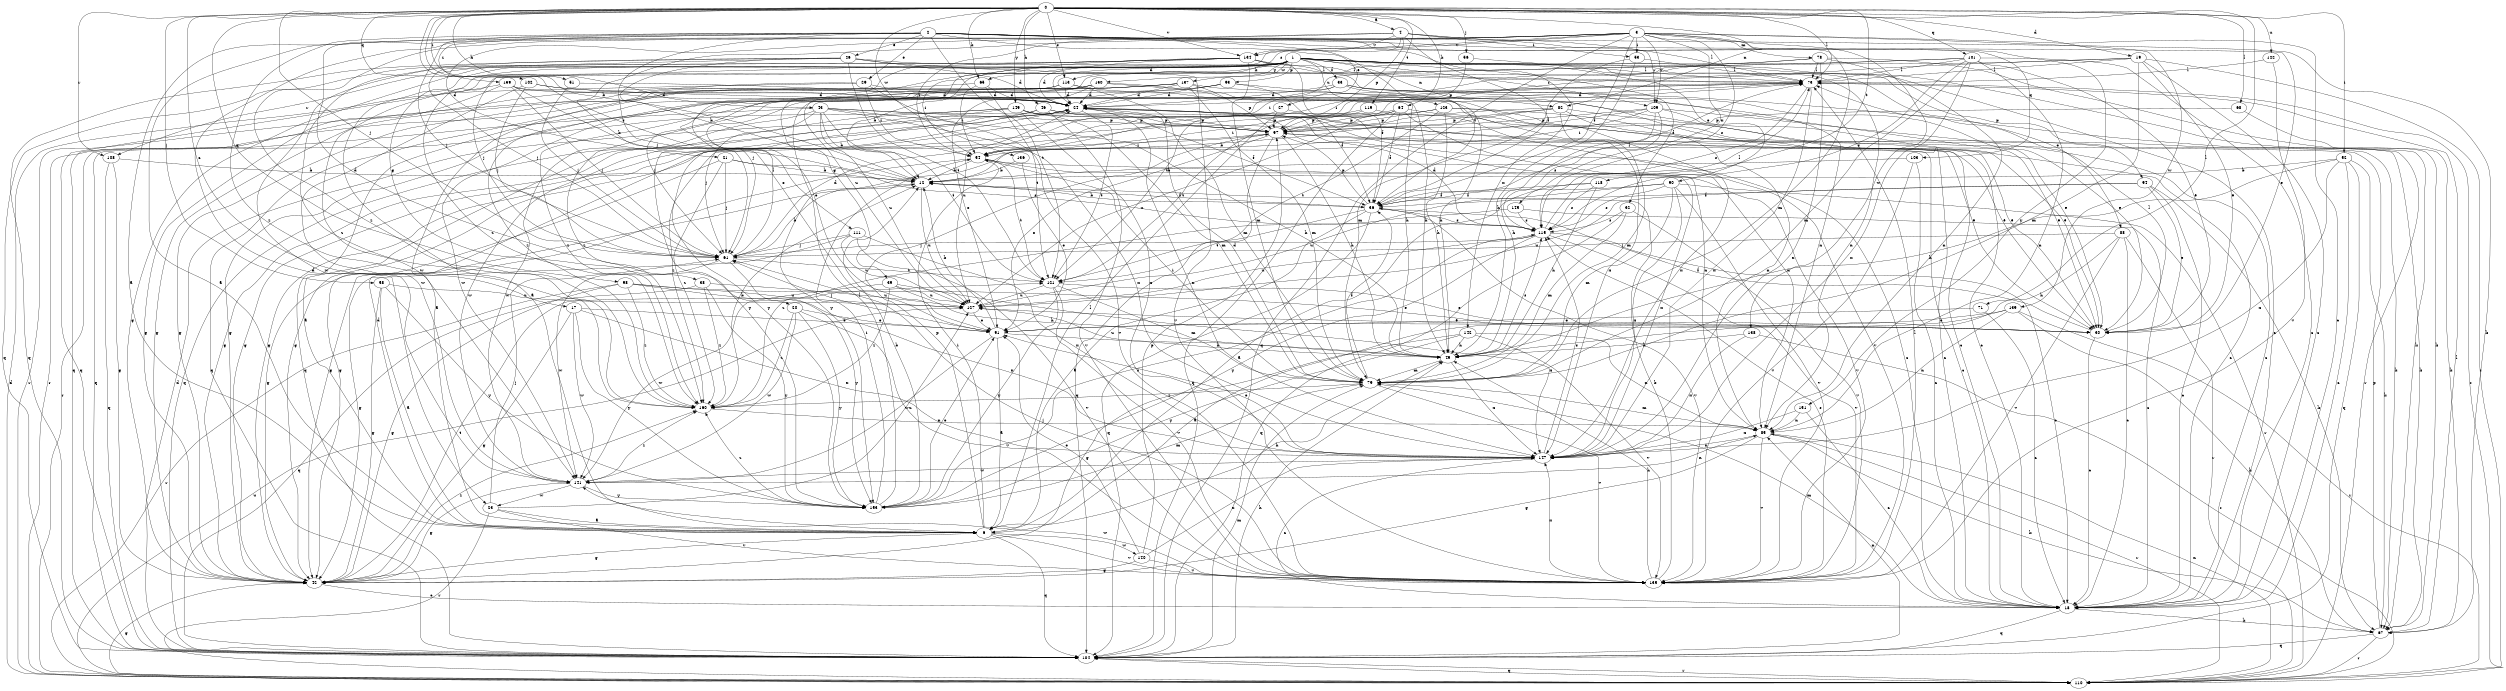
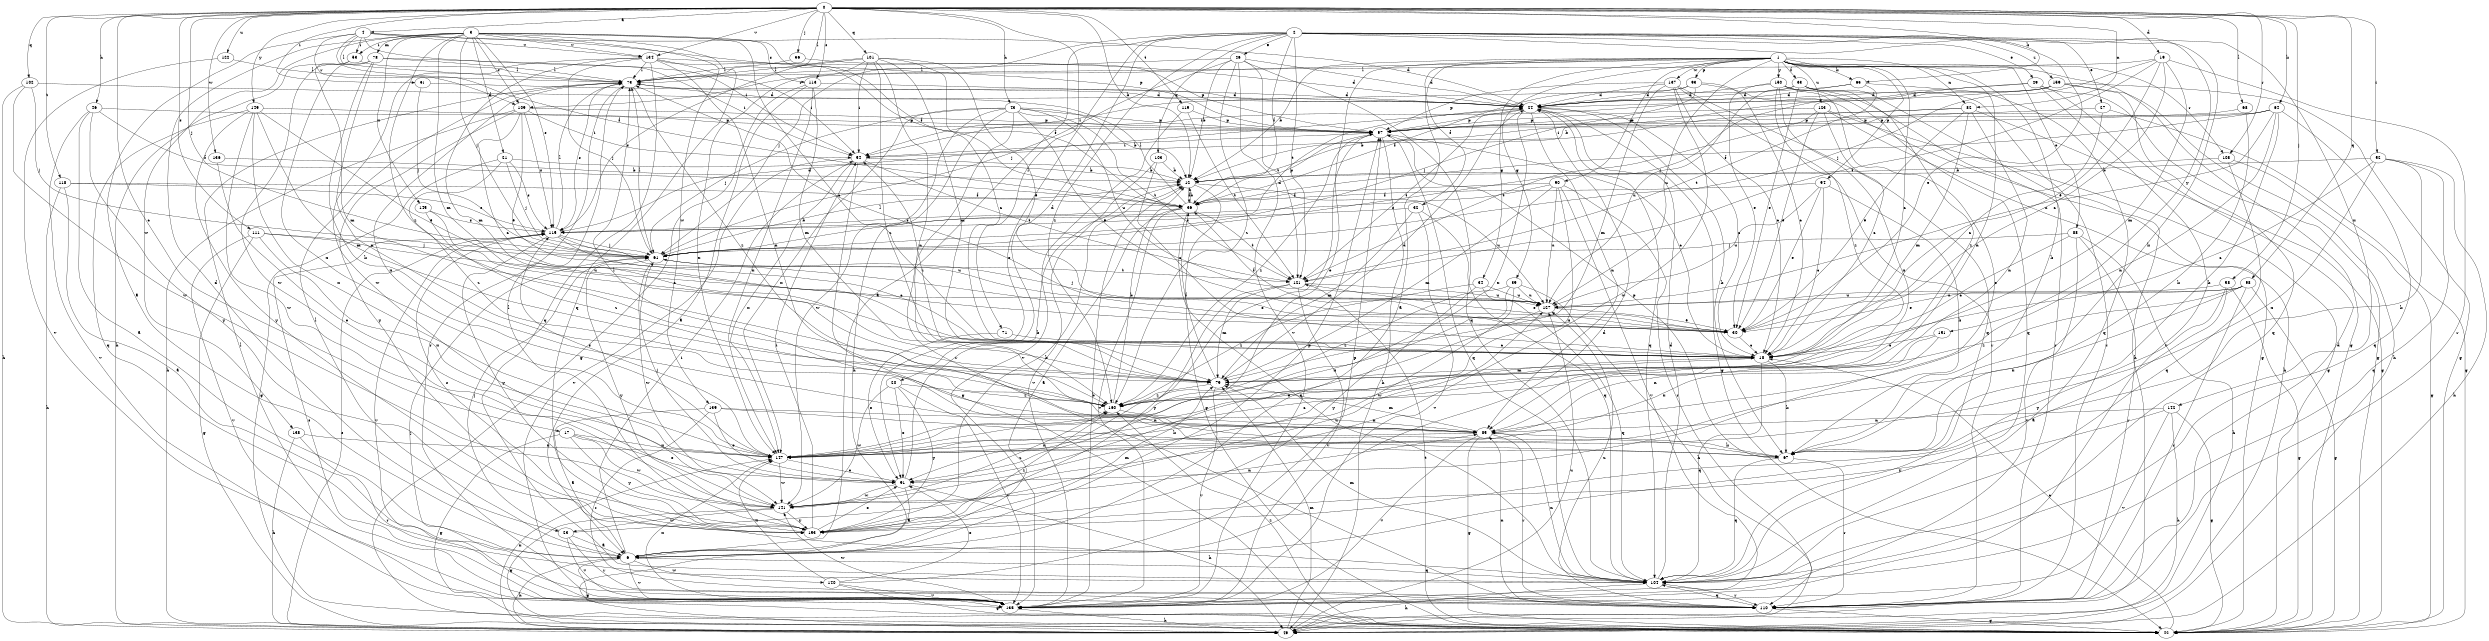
  strict digraph {
    0
    4
    12
    17
    19
    43
    46
    51
    52
    56
    58
    61
    64
    65
    68
    71
    73
    n18 [label=82]
    98
    101
    102
    108
    111
    113
    118
    119
    122
    134
    136
    149
    6
    109
    36
    53
    24
    54
    97
    42
    127
    91
    141
    147
    153
    18
    30
    121
    79
    110
    49
    135
    67
    104
    85
    160
    115
    1
    32
    33
-   38
+   38 [label=34]
    39
    88
    90
    93
    94
    123
    137
    150
    140
    2
    20
    26
    27
    29
    103
    142
    151
    159
    3
    21
    23
    78
    138
    139
    145
    0 -> 4 [label=a]
    0 -> 12 [label=b]
    0 -> 17 [label=c]
    0 -> 19 [label=d]
    0 -> 43 [label=h]
    0 -> 46 [label=h]
    0 -> 51 [label=i]
    0 -> 52 [label=i]
    0 -> 56 [label=j]
    0 -> 58 [label=j]
    0 -> 61 [label=j]
    0 -> 64 [label=k]
    0 -> 65 [label=k]
    0 -> 68 [label=l]
    0 -> 71 [label=l]
    0 -> 73 [label=l]
    0 -> n18 [label=n]
    0 -> 98 [label=q]
    0 -> 101 [label=q]
    0 -> 102 [label=q]
    0 -> 108 [label=r]
    0 -> 111 [label=s]
    0 -> 113 [label=s]
    0 -> 118 [label=t]
    0 -> 119 [label=t]
    0 -> 122 [label=u]
    0 -> 134 [label=v]
    0 -> 136 [label=w]
    0 -> 149 [label=y]
    4 -> 73 [label=l]
    4 -> 134 [label=v]
    4 -> 6 [label=a]
    4 -> 109 [label=r]
    4 -> 36 [label=f]
    4 -> 53 [label=i]
    4 -> 24 [label=d]
    4 -> 54 [label=i]
    4 -> 97 [label=p]
    12 -> 36 [label=f]
    12 -> 42 [label=g]
    12 -> 127 [label=u]
    17 -> 42 [label=g]
    17 -> 91 [label=o]
    17 -> 141 [label=w]
    17 -> 147 [label=x]
    17 -> 153 [label=y]
    19 -> 61 [label=j]
    19 -> 73 [label=l]
    19 -> 18 [label=c]
    19 -> 30 [label=e]
    19 -> 121 [label=t]
    19 -> 79 [label=m]
    19 -> 110 [label=r]
    43 -> 12 [label=b]
    43 -> 61 [label=j]
    43 -> 97 [label=p]
    43 -> 127 [label=u]
    43 -> 141 [label=w]
    43 -> 147 [label=x]
    43 -> 30 [label=e]
    43 -> 121 [label=t]
    43 -> 110 [label=r]
    43 -> 49 [label=h]
    46 -> 6 [label=a]
    46 -> 36 [label=f]
    46 -> 97 [label=p]
    46 -> 153 [label=y]
    46 -> 135 [label=v]
    51 -> 61 [label=j]
    51 -> 24 [label=d]
    52 -> 12 [label=b]
    52 -> 147 [label=x]
    52 -> 18 [label=c]
    52 -> 49 [label=h]
    52 -> 67 [label=k]
    52 -> 104 [label=q]
    56 -> 73 [label=l]
    56 -> 97 [label=p]
    58 -> 6 [label=a]
    58 -> 42 [label=g]
    58 -> 127 [label=u]
    58 -> 153 [label=y]
    61 -> 12 [label=b]
    61 -> 73 [label=l]
    61 -> 24 [label=d]
    61 -> 141 [label=w]
    61 -> 153 [label=y]
    61 -> 121 [label=t]
    64 -> 36 [label=f]
    64 -> 54 [label=i]
    64 -> 97 [label=p]
    64 -> 127 [label=u]
    64 -> 67 [label=k]
    64 -> 104 [label=q]
    64 -> 85 [label=n]
    65 -> 24 [label=d]
    65 -> 54 [label=i]
    65 -> 121 [label=t]
    65 -> 104 [label=q]
    68 -> 97 [label=p]
    68 -> 67 [label=k]
    71 -> 91 [label=o]
    71 -> 18 [label=c]
    73 -> 24 [label=d]
    73 -> 147 [label=x]
    73 -> 110 [label=r]
    73 -> 160 [label=z]
    73 -> 115 [label=s]
    n18 -> 12 [label=b]
    n18 -> 97 [label=p]
    n18 -> 42 [label=g]
    n18 -> 30 [label=e]
    n18 -> 79 [label=m]
    n18 -> 85 [label=n]
    98 -> 42 [label=g]
    98 -> 127 [label=u]
    98 -> 147 [label=x]
    98 -> 30 [label=e]
    98 -> 110 [label=r]
    98 -> 160 [label=z]
    101 -> 73 [label=l]
    101 -> 54 [label=i]
    101 -> 147 [label=x]
    101 -> 18 [label=c]
    101 -> 30 [label=e]
    101 -> 79 [label=m]
    101 -> 85 [label=n]
    101 -> 160 [label=z]
    101 -> 115 [label=s]
    102 -> 61 [label=j]
    102 -> 24 [label=d]
    102 -> 141 [label=w]
    102 -> 49 [label=h]
    108 -> 12 [label=b]
    108 -> 42 [label=g]
    108 -> 104 [label=q]
    111 -> 61 [label=j]
    111 -> 42 [label=g]
    111 -> 127 [label=u]
    111 -> 147 [label=x]
    111 -> 135 [label=v]
    113 -> 6 [label=a]
    113 -> 24 [label=d]
    113 -> 42 [label=g]
    113 -> 147 [label=x]
    113 -> 79 [label=m]
    118 -> 6 [label=a]
    118 -> 36 [label=f]
    118 -> 49 [label=h]
    118 -> 115 [label=s]
    119 -> 97 [label=p]
    119 -> 121 [label=t]
    119 -> 135 [label=v]
    122 -> 73 [label=l]
    122 -> 135 [label=v]
    134 -> 61 [label=j]
    134 -> 73 [label=l]
    134 -> 36 [label=f]
    134 -> 24 [label=d]
    134 -> 54 [label=i]
    134 -> 141 [label=w]
    134 -> 79 [label=m]
    134 -> 104 [label=q]
    134 -> 85 [label=n]
    136 -> 12 [label=b]
    136 -> 91 [label=o]
    149 -> 97 [label=p]
    149 -> 141 [label=w]
    149 -> 147 [label=x]
    149 -> 153 [label=y]
    149 -> 30 [label=e]
    149 -> 79 [label=m]
    149 -> 104 [label=q]
    6 -> 73 [label=l]
    6 -> 24 [label=d]
    6 -> 54 [label=i]
    6 -> 97 [label=p]
    6 -> 42 [label=g]
    6 -> 49 [label=h]
    6 -> 135 [label=v]
    6 -> 104 [label=q]
    6 -> 140 [label=w]
    109 -> 54 [label=i]
    109 -> 97 [label=p]
    109 -> 153 [label=y]
    109 -> 18 [label=c]
    109 -> 30 [label=e]
    109 -> 49 [label=h]
    109 -> 115 [label=s]
    36 -> 12 [label=b]
    36 -> 73 [label=l]
    36 -> 6 [label=a]
    36 -> 97 [label=p]
    36 -> 121 [label=t]
    36 -> 135 [label=v]
    36 -> 104 [label=q]
    36 -> 115 [label=s]
    53 -> 73 [label=l]
    53 -> 79 [label=m]
    53 -> 49 [label=h]
    24 -> 97 [label=p]
    24 -> 42 [label=g]
    24 -> 147 [label=x]
    24 -> 18 [label=c]
    24 -> 121 [label=t]
    24 -> 67 [label=k]
    24 -> 104 [label=q]
    24 -> 85 [label=n]
    54 -> 12 [label=b]
    54 -> 42 [label=g]
    54 -> 147 [label=x]
    54 -> 121 [label=t]
    54 -> 135 [label=v]
    97 -> 54 [label=i]
    97 -> 91 [label=o]
    97 -> 18 [label=c]
    97 -> 49 [label=h]
    97 -> 104 [label=q]
    97 -> 160 [label=z]
    42 -> 18 [label=c]
    42 -> 121 [label=t]
    42 -> 160 [label=z]
+   127 -> 61 [label=j]
    127 -> 91 [label=o]
    127 -> 30 [label=e]
    91 -> 12 [label=b]
    91 -> 61 [label=j]
    91 -> 6 [label=a]
    91 -> 141 [label=w]
    91 -> 49 [label=h]
    141 -> 42 [label=g]
    141 -> 153 [label=y]
    141 -> 85 [label=n]
    141 -> 160 [label=z]
    141 -> 23 [label=w]
    147 -> 91 [label=o]
    147 -> 141 [label=w]
    147 -> 18 [label=c]
    147 -> 115 [label=s]
    153 -> 12 [label=b]
    153 -> 73 [label=l]
    153 -> 54 [label=i]
    153 -> 91 [label=o]
    153 -> 79 [label=m]
    153 -> 160 [label=z]
    153 -> 115 [label=s]
    18 -> 79 [label=m]
    18 -> 67 [label=k]
    18 -> 104 [label=q]
    30 -> 73 [label=l]
    30 -> 36 [label=f]
    30 -> 18 [label=c]
    121 -> 127 [label=u]
    121 -> 153 [label=y]
    121 -> 30 [label=e]
    121 -> 79 [label=m]
    121 -> 135 [label=v]
    79 -> 36 [label=f]
    79 -> 24 [label=d]
    79 -> 54 [label=i]
    79 -> 135 [label=v]
    79 -> 160 [label=z]
    110 -> 42 [label=g]
    110 -> 127 [label=u]
    110 -> 104 [label=q]
    110 -> 85 [label=n]
    49 -> 127 [label=u]
    49 -> 147 [label=x]
    49 -> 79 [label=m]
    49 -> 115 [label=s]
    135 -> 12 [label=b]
    135 -> 61 [label=j]
    135 -> 73 [label=l]
    135 -> 141 [label=w]
    135 -> 147 [label=x]
    135 -> 49 [label=h]
    135 -> 115 [label=s]
    67 -> 73 [label=l]
    67 -> 97 [label=p]
    67 -> 110 [label=r]
    67 -> 104 [label=q]
    104 -> 24 [label=d]
    104 -> 79 [label=m]
    104 -> 110 [label=r]
    104 -> 49 [label=h]
    104 -> 85 [label=n]
    85 -> 42 [label=g]
    85 -> 147 [label=x]
    85 -> 79 [label=m]
    85 -> 110 [label=r]
    85 -> 135 [label=v]
    85 -> 67 [label=k]
    160 -> 12 [label=b]
    160 -> 85 [label=n]
    115 -> 61 [label=j]
    115 -> 73 [label=l]
    115 -> 24 [label=d]
    115 -> 127 [label=u]
    115 -> 153 [label=y]
    115 -> 18 [label=c]
    115 -> 135 [label=v]
    1 -> 12 [label=b]
    1 -> 65 [label=k]
    1 -> n18 [label=n]
    1 -> 108 [label=r]
    1 -> 6 [label=a]
    1 -> 109 [label=r]
    1 -> 42 [label=g]
    1 -> 127 [label=u]
    1 -> 91 [label=o]
    1 -> 18 [label=c]
    1 -> 67 [label=k]
    1 -> 85 [label=n]
    1 -> 32 [label=f]
    1 -> 33 [label=f]
    1 -> 38 [label=g]
    1 -> 39 [label=g]
    1 -> 88 [label=o]
    1 -> 90 [label=o]
    1 -> 93 [label=p]
    1 -> 94 [label=p]
    1 -> 123 [label=u]
    1 -> 137 [label=w]
    1 -> 150 [label=y]
    32 -> 79 [label=m]
    32 -> 135 [label=v]
    32 -> 104 [label=q]
    32 -> 115 [label=s]
    33 -> 24 [label=d]
    33 -> 127 [label=u]
    33 -> 30 [label=e]
    33 -> 110 [label=r]
    33 -> 49 [label=h]
    33 -> 160 [label=z]
    38 -> 127 [label=u]
    38 -> 153 [label=y]
    38 -> 104 [label=q]
    38 -> 160 [label=z]
    39 -> 127 [label=u]
    39 -> 141 [label=w]
    39 -> 147 [label=x]
    39 -> 49 [label=h]
    39 -> 160 [label=z]
    88 -> 61 [label=j]
    88 -> 18 [label=c]
    88 -> 110 [label=r]
    88 -> 49 [label=h]
    88 -> 135 [label=v]
    90 -> 36 [label=f]
    90 -> 127 [label=u]
    90 -> 147 [label=x]
    90 -> 79 [label=m]
    90 -> 110 [label=r]
    90 -> 135 [label=v]
    90 -> 115 [label=s]
    93 -> 61 [label=j]
    93 -> 36 [label=f]
    93 -> 24 [label=d]
    93 -> 42 [label=g]
    93 -> 18 [label=c]
    94 -> 36 [label=f]
    94 -> 127 [label=u]
    94 -> 18 [label=c]
    94 -> 30 [label=e]
    94 -> 67 [label=k]
    123 -> 97 [label=p]
    123 -> 42 [label=g]
    123 -> 18 [label=c]
    123 -> 30 [label=e]
    123 -> 121 [label=t]
    123 -> 49 [label=h]
    137 -> 24 [label=d]
    137 -> 97 [label=p]
    137 -> 141 [label=w]
    137 -> 18 [label=c]
    137 -> 79 [label=m]
    137 -> 110 [label=r]
    137 -> 104 [label=q]
    150 -> 24 [label=d]
    150 -> 91 [label=o]
    150 -> 147 [label=x]
    150 -> 30 [label=e]
    150 -> 110 [label=r]
    150 -> 104 [label=q]
    150 -> 160 [label=z]
    140 -> 97 [label=p]
    140 -> 42 [label=g]
    140 -> 91 [label=o]
    140 -> 147 [label=x]
    140 -> 135 [label=v]
    2 -> 61 [label=j]
    2 -> 6 [label=a]
    2 -> 36 [label=f]
    2 -> 91 [label=o]
    2 -> 30 [label=e]
    2 -> 121 [label=t]
    2 -> 67 [label=k]
    2 -> 160 [label=z]
    2 -> 20 [label=d]
    2 -> 26 [label=e]
    2 -> 27 [label=e]
    2 -> 29 [label=e]
    2 -> 103 [label=q]
    2 -> 142 [label=x]
    2 -> 151 [label=y]
    2 -> 159 [label=z]
    20 -> 91 [label=o]
    20 -> 141 [label=w]
    20 -> 153 [label=y]
    20 -> 135 [label=v]
    20 -> 160 [label=z]
    26 -> 12 [label=b]
    26 -> 61 [label=j]
    26 -> 73 [label=l]
    26 -> 24 [label=d]
    26 -> 121 [label=t]
    26 -> 135 [label=v]
    26 -> 104 [label=q]
    26 -> 160 [label=z]
    27 -> 97 [label=p]
    27 -> 42 [label=g]
    27 -> 18 [label=c]
    29 -> 24 [label=d]
    29 -> 54 [label=i]
    29 -> 42 [label=g]
    29 -> 110 [label=d]
    29 -> 135 [label=v]
    103 -> 12 [label=b]
    103 -> 18 [label=c]
    103 -> 135 [label=v]
    142 -> 42 [label=g]
    142 -> 153 [label=y]
    142 -> 49 [label=h]
    142 -> 135 [label=v]
    142 -> 85 [label=n]
    151 -> 147 [label=x]
    151 -> 18 [label=c]
    151 -> 85 [label=n]
    159 -> 12 [label=b]
    159 -> 61 [label=j]
    159 -> 24 [label=d]
    159 -> 42 [label=g]
    159 -> 49 [label=h]
    159 -> 104 [label=q]
    3 -> 61 [label=j]
    3 -> 113 [label=s]
    3 -> 134 [label=v]
    3 -> 109 [label=r]
    3 -> 36 [label=f]
    3 -> 53 [label=i]
    3 -> 18 [label=c]
    3 -> 79 [label=m]
    3 -> 104 [label=q]
    3 -> 160 [label=z]
    3 -> 115 [label=s]
    3 -> 21 [label=d]
    3 -> 23 [label=d]
    3 -> 78 [label=m]
    3 -> 138 [label=w]
    3 -> 139 [label=w]
    3 -> 145 [label=x]
    21 -> 12 [label=b]
    21 -> 61 [label=j]
    21 -> 42 [label=g]
    21 -> 160 [label=z]
    21 -> 115 [label=s]
    23 -> 61 [label=j]
    23 -> 6 [label=a]
    23 -> 127 [label=u]
    23 -> 110 [label=r]
    23 -> 135 [label=v]
    78 -> 73 [label=l]
    78 -> 54 [label=i]
    78 -> 141 [label=w]
    78 -> 147 [label=x]
    78 -> 67 [label=k]
    78 -> 85 [label=n]
    138 -> 147 [label=x]
    138 -> 110 [label=r]
    138 -> 49 [label=h]
    139 -> 6 [label=a]
    139 -> 91 [label=o]
    139 -> 110 [label=r]
    139 -> 67 [label=k]
    139 -> 85 [label=n]
    145 -> 18 [label=c]
    145 -> 160 [label=z]
    145 -> 115 [label=s]
  }
